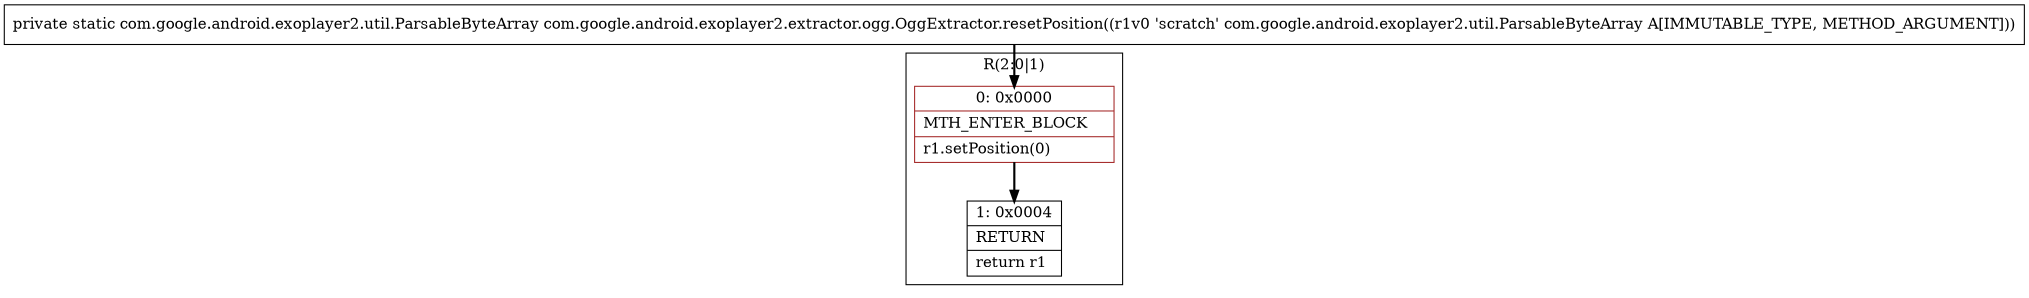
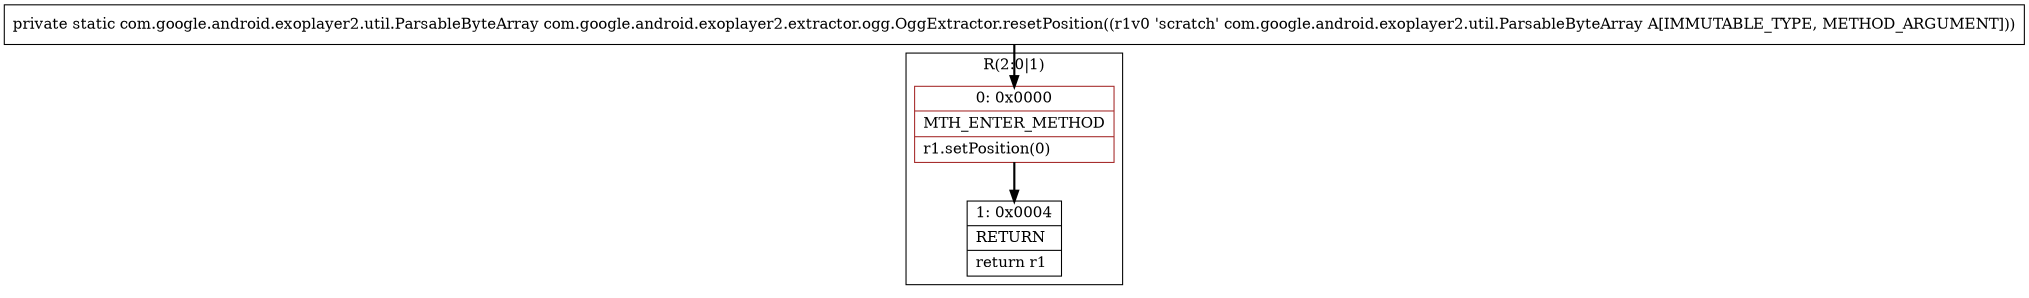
  digraph {
    node [color=black shape=record]
    edge [style=bold]
-   n1 [color=brown label="{0\:\ 0x0000|MTH_ENTER_BLOCK\l|r1.setPosition(0)\l}"]
+   n1 [color=brown label="{0\:\ 0x0000|MTH_ENTER_METHOD\l|r1.setPosition(0)\l}"]
    n2 [label="{1\:\ 0x0004|RETURN\l|return r1\l}"]
    n3 [label="{private static com.google.android.exoplayer2.util.ParsableByteArray com.google.android.exoplayer2.extractor.ogg.OggExtractor.resetPosition((r1v0 'scratch' com.google.android.exoplayer2.util.ParsableByteArray A[IMMUTABLE_TYPE, METHOD_ARGUMENT])) }"]
    subgraph cluster_1 {
      label="R(2:0|1)"
      n1
      n2
    }
    n1 -> n2
    n3 -> n1
  }
